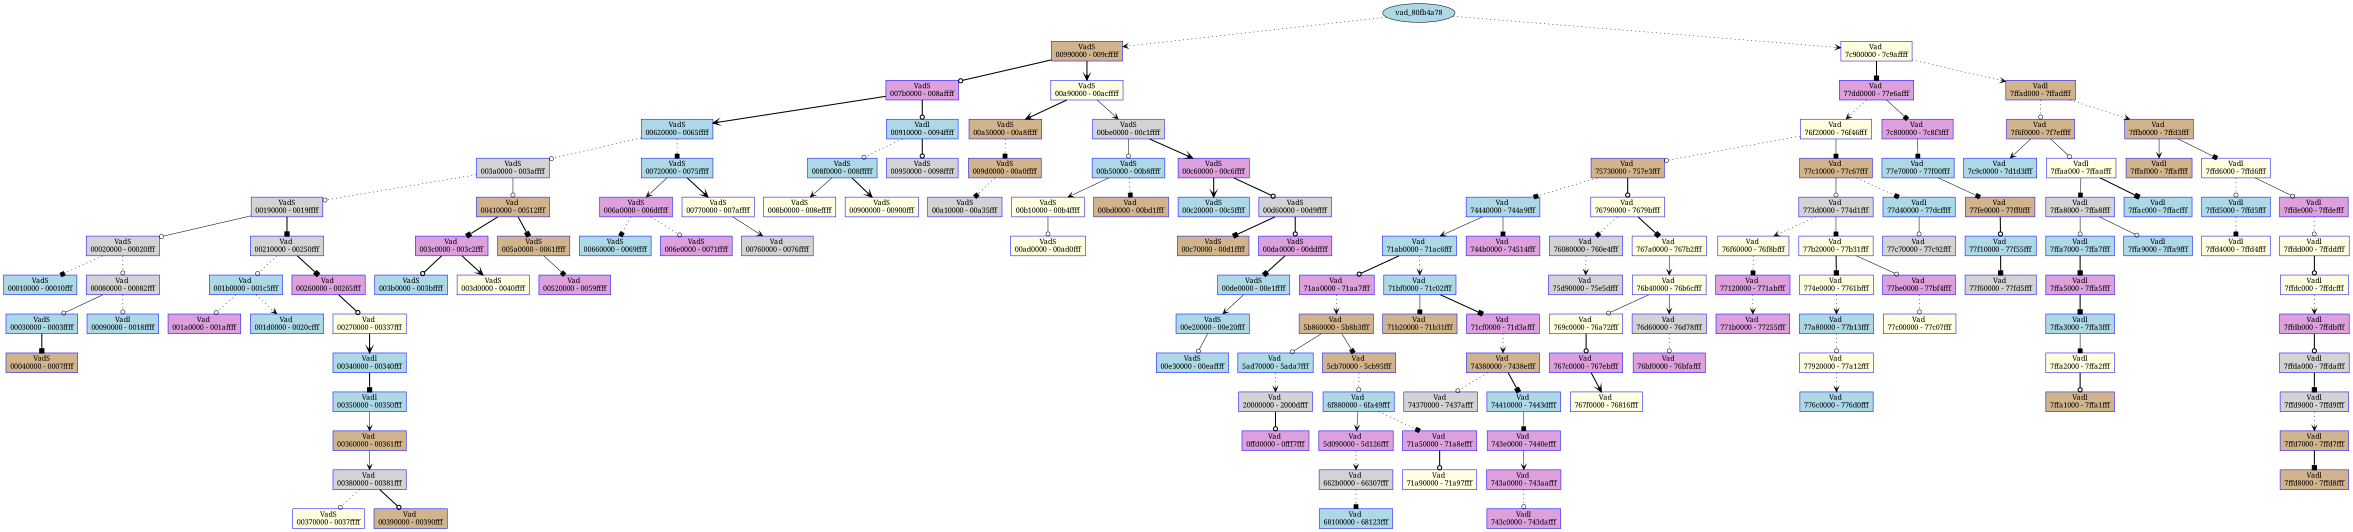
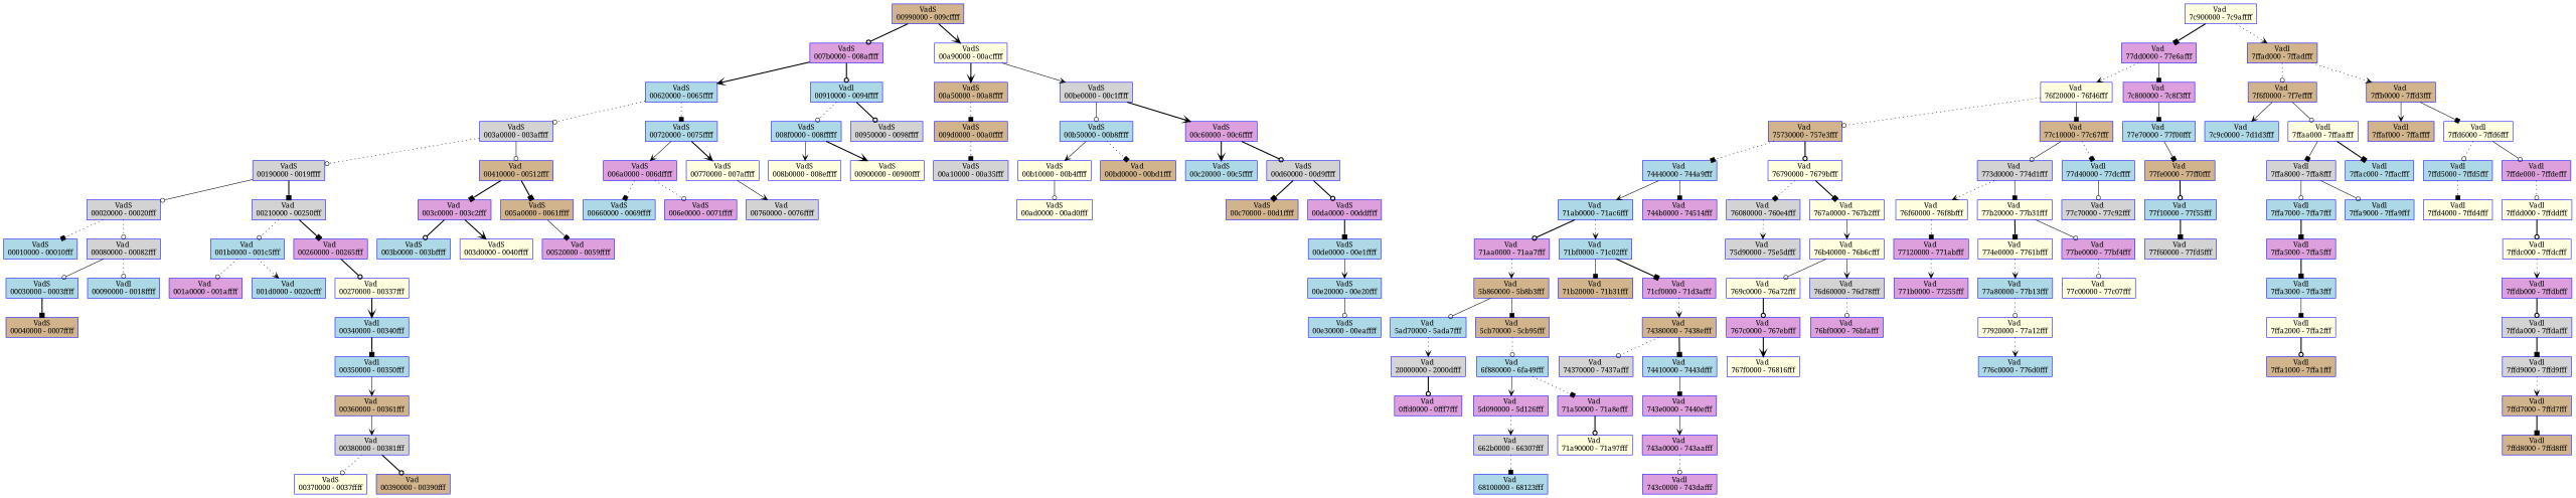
  digraph {
    rankdir=TB
    fontname="Noto Serif"
    node [color=blue fillcolor=lightblue shape=record style=filled fontname="Noto Serif"]
    edge [style=dotted arrowhead=odot fontname="Noto Serif"]
    n1 [fillcolor=tan label="{ VadS\n00990000 - 009cffff }"]
-   vad_80fb4a78 [color="" shape=""]
    n3 [fillcolor=lightyellow label="{ Vad \n7c900000 - 7c9affff }"]
    n4 [fillcolor=plum label="{ VadS\n007b0000 - 008affff }"]
    n5 [fillcolor=lightyellow label="{ VadS\n00a90000 - 00acffff }"]
    n6 [label="{ VadS\n00620000 - 0065ffff }"]
    n7 [label="{ Vadl\n00910000 - 0094ffff }"]
    n8 [fillcolor=lightgrey label="{ VadS\n003a0000 - 003affff }"]
    n9 [label="{ VadS\n00720000 - 0075ffff }"]
    n10 [fillcolor=lightgrey label="{ VadS\n00190000 - 0019ffff }"]
    n11 [fillcolor=tan label="{ Vad \n00410000 - 00512fff }"]
    n12 [fillcolor=lightgrey label="{ VadS\n00020000 - 00020fff }"]
    n13 [fillcolor=lightgrey label="{ Vad \n00210000 - 00250fff }"]
    n14 [label="{ VadS\n00010000 - 00010fff }"]
    n15 [fillcolor=lightgrey label="{ Vad \n00080000 - 00082fff }"]
    n16 [label="{ VadS\n00030000 - 0003ffff }"]
    n17 [label="{ Vadl\n00090000 - 0018ffff }"]
    n18 [fillcolor=tan label="{ VadS\n00040000 - 0007ffff }"]
    n19 [label="{ Vad \n001b0000 - 001c5fff }"]
    n20 [fillcolor=plum label="{ Vad \n00260000 - 00265fff }"]
    n21 [fillcolor=plum label="{ Vad \n001a0000 - 001affff }"]
    n22 [label="{ Vad \n001d0000 - 0020cfff }"]
    n23 [fillcolor=lightyellow label="{ Vad \n00270000 - 00337fff }"]
    n24 [label="{ Vadl\n00340000 - 00340fff }"]
    n25 [label="{ Vadl\n00350000 - 00350fff }"]
    n26 [fillcolor=tan label="{ Vad \n00360000 - 00361fff }"]
    n27 [fillcolor=lightgrey label="{ Vad \n00380000 - 00381fff }"]
    n28 [fillcolor=lightyellow label="{ VadS\n00370000 - 0037ffff }"]
    n29 [fillcolor=tan label="{ Vad \n00390000 - 00390fff }"]
    n30 [fillcolor=plum label="{ Vad \n003c0000 - 003c2fff }"]
    n31 [fillcolor=tan label="{ VadS\n005a0000 - 0061ffff }"]
    n32 [label="{ VadS\n003b0000 - 003bffff }"]
    n33 [fillcolor=lightyellow label="{ VadS\n003d0000 - 0040ffff }"]
    n34 [fillcolor=plum label="{ Vad \n00520000 - 0059ffff }"]
    n35 [fillcolor=plum label="{ VadS\n006a0000 - 006dffff }"]
    n36 [fillcolor=lightyellow label="{ VadS\n00770000 - 007affff }"]
    n37 [label="{ VadS\n00660000 - 0069ffff }"]
    n38 [fillcolor=plum label="{ VadS\n006e0000 - 0071ffff }"]
    n39 [fillcolor=lightgrey label="{ Vad \n00760000 - 0076ffff }"]
    n40 [label="{ VadS\n008f0000 - 008fffff }"]
    n41 [fillcolor=lightgrey label="{ VadS\n00950000 - 0098ffff }"]
    n42 [fillcolor=lightyellow label="{ VadS\n008b0000 - 008effff }"]
    n43 [fillcolor=lightyellow label="{ VadS\n00900000 - 00900fff }"]
    n44 [fillcolor=tan label="{ VadS\n00a50000 - 00a8ffff }"]
    n45 [fillcolor=lightgrey label="{ VadS\n00be0000 - 00c1ffff }"]
    n46 [fillcolor=tan label="{ VadS\n009d0000 - 00a0ffff }"]
    n47 [fillcolor=lightgrey label="{ VadS\n00a10000 - 00a35fff }"]
    n48 [label="{ VadS\n00b50000 - 00b8ffff }"]
    n49 [fillcolor=plum label="{ VadS\n00c60000 - 00c6ffff }"]
    n50 [fillcolor=lightyellow label="{ VadS\n00b10000 - 00b4ffff }"]
    n51 [fillcolor=tan label="{ Vad \n00bd0000 - 00bd1fff }"]
    n52 [fillcolor=lightyellow label="{ VadS\n00ad0000 - 00ad0fff }"]
    n53 [label="{ VadS\n00c20000 - 00c5ffff }"]
    n54 [fillcolor=lightgrey label="{ VadS\n00d60000 - 00d9ffff }"]
    n55 [fillcolor=tan label="{ VadS\n00c70000 - 00d1ffff }"]
    n56 [fillcolor=plum label="{ VadS\n00da0000 - 00ddffff }"]
    n57 [label="{ VadS\n00de0000 - 00e1ffff }"]
    n58 [label="{ VadS\n00e20000 - 00e20fff }"]
    n59 [label="{ VadS\n00e30000 - 00eaffff }"]
    n60 [fillcolor=plum label="{ Vad \n77dd0000 - 77e6afff }"]
    n61 [fillcolor=tan label="{ Vadl\n7ffad000 - 7ffadfff }"]
    n62 [fillcolor=lightyellow label="{ Vad \n76f20000 - 76f46fff }"]
    n63 [fillcolor=plum label="{ Vad \n7c800000 - 7c8f3fff }"]
    n64 [fillcolor=tan label="{ Vad \n75730000 - 757e3fff }"]
    n65 [fillcolor=tan label="{ Vad \n77c10000 - 77c67fff }"]
    n66 [label="{ Vad \n74440000 - 744a9fff }"]
    n67 [fillcolor=lightyellow label="{ Vad \n76790000 - 7679bfff }"]
    n68 [label="{ Vad \n71ab0000 - 71ac6fff }"]
    n69 [fillcolor=plum label="{ Vad \n744b0000 - 74514fff }"]
    n70 [fillcolor=plum label="{ Vad \n71aa0000 - 71aa7fff }"]
    n71 [label="{ Vad \n71bf0000 - 71c02fff }"]
    n72 [fillcolor=tan label="{ Vad \n5b860000 - 5b8b3fff }"]
    n73 [label="{ Vad \n5ad70000 - 5ada7fff }"]
    n74 [fillcolor=tan label="{ Vad \n5cb70000 - 5cb95fff }"]
    n75 [fillcolor=lightgrey label="{ Vad \n20000000 - 2000dfff }"]
    n76 [fillcolor=plum label="{ Vad \n0ffd0000 - 0fff7fff }"]
    n77 [label="{ Vad \n6f880000 - 6fa49fff }"]
    n78 [fillcolor=plum label="{ Vad \n5d090000 - 5d126fff }"]
    n79 [fillcolor=plum label="{ Vad \n71a50000 - 71a8efff }"]
    n80 [fillcolor=lightgrey label="{ Vad \n662b0000 - 66307fff }"]
    n81 [label="{ Vad \n68100000 - 68123fff }"]
    n82 [fillcolor=lightyellow label="{ Vad \n71a90000 - 71a97fff }"]
    n83 [fillcolor=tan label="{ Vad \n71b20000 - 71b31fff }"]
    n84 [fillcolor=plum label="{ Vad \n71cf0000 - 71d3afff }"]
    n85 [fillcolor=tan label="{ Vad \n74380000 - 7438efff }"]
    n86 [fillcolor=lightgrey label="{ Vad \n74370000 - 7437afff }"]
    n87 [label="{ Vad \n74410000 - 7443dfff }"]
    n88 [fillcolor=plum label="{ Vad \n743e0000 - 7440efff }"]
    n89 [fillcolor=plum label="{ Vad \n743a0000 - 743aafff }"]
    n90 [fillcolor=plum label="{ Vadl\n743c0000 - 743dafff }"]
    n91 [fillcolor=lightgrey label="{ Vad \n76080000 - 760e4fff }"]
    n92 [fillcolor=lightyellow label="{ Vad \n767a0000 - 767b2fff }"]
    n93 [fillcolor=lightgrey label="{ Vad \n75d90000 - 75e5dfff }"]
    n94 [fillcolor=lightyellow label="{ Vad \n76b40000 - 76b6cfff }"]
    n95 [fillcolor=lightyellow label="{ Vad \n769c0000 - 76a72fff }"]
    n96 [fillcolor=lightgrey label="{ Vad \n76d60000 - 76d78fff }"]
    n97 [fillcolor=plum label="{ Vad \n767c0000 - 767ebfff }"]
    n98 [fillcolor=lightyellow label="{ Vad \n767f0000 - 76816fff }"]
    n99 [fillcolor=plum label="{ Vad \n76bf0000 - 76bfafff }"]
    n100 [fillcolor=lightgrey label="{ Vad \n773d0000 - 774d1fff }"]
    n101 [label="{ Vadl\n77d40000 - 77dcffff }"]
    n102 [fillcolor=lightyellow label="{ Vad \n76f60000 - 76f8bfff }"]
    n103 [fillcolor=lightyellow label="{ Vad \n77b20000 - 77b31fff }"]
    n104 [fillcolor=plum label="{ Vad \n77120000 - 771abfff }"]
    n105 [fillcolor=plum label="{ Vad \n771b0000 - 77255fff }"]
    n106 [fillcolor=lightyellow label="{ Vad \n774e0000 - 7761bfff }"]
    n107 [fillcolor=plum label="{ Vad \n77be0000 - 77bf4fff }"]
    n108 [label="{ Vad \n77a80000 - 77b13fff }"]
    n109 [fillcolor=lightyellow label="{ Vad \n77920000 - 77a12fff }"]
    n110 [label="{ Vad \n776c0000 - 776d0fff }"]
    n111 [fillcolor=lightyellow label="{ Vad \n77c00000 - 77c07fff }"]
    n112 [fillcolor=lightgrey label="{ Vad \n77c70000 - 77c92fff }"]
    n113 [label="{ Vad \n77e70000 - 77f00fff }"]
    n114 [fillcolor=tan label="{ Vad \n77fe0000 - 77ff0fff }"]
    n115 [label="{ Vad \n77f10000 - 77f55fff }"]
    n116 [fillcolor=lightgrey label="{ Vad \n77f60000 - 77fd5fff }"]
    n117 [fillcolor=tan label="{ Vad \n7f6f0000 - 7f7effff }"]
    n118 [fillcolor=tan label="{ Vad \n7ffb0000 - 7ffd3fff }"]
    n119 [label="{ Vad \n7c9c0000 - 7d1d3fff }"]
    n120 [fillcolor=lightyellow label="{ Vadl\n7ffaa000 - 7ffaafff }"]
    n121 [fillcolor=lightgrey label="{ Vadl\n7ffa8000 - 7ffa8fff }"]
    n122 [label="{ Vadl\n7ffac000 - 7ffacfff }"]
    n123 [label="{ Vadl\n7ffa7000 - 7ffa7fff }"]
    n124 [label="{ Vadl\n7ffa9000 - 7ffa9fff }"]
    n125 [fillcolor=plum label="{ Vadl\n7ffa5000 - 7ffa5fff }"]
    n126 [label="{ Vadl\n7ffa3000 - 7ffa3fff }"]
    n127 [fillcolor=lightyellow label="{ Vadl\n7ffa2000 - 7ffa2fff }"]
    n128 [fillcolor=tan label="{ Vadl\n7ffa1000 - 7ffa1fff }"]
    n129 [fillcolor=tan label="{ Vadl\n7ffaf000 - 7ffaffff }"]
    n130 [fillcolor=lightyellow label="{ Vadl\n7ffd6000 - 7ffd6fff }"]
    n131 [label="{ Vadl\n7ffd5000 - 7ffd5fff }"]
    n132 [fillcolor=plum label="{ Vadl\n7ffde000 - 7ffdefff }"]
    n133 [fillcolor=lightyellow label="{ Vadl\n7ffd4000 - 7ffd4fff }"]
    n134 [fillcolor=lightyellow label="{ Vadl\n7ffdd000 - 7ffddfff }"]
    n135 [fillcolor=lightyellow label="{ Vadl\n7ffdc000 - 7ffdcfff }"]
    n136 [fillcolor=plum label="{ Vadl\n7ffdb000 - 7ffdbfff }"]
    n137 [fillcolor=lightgrey label="{ Vadl\n7ffda000 - 7ffdafff }"]
    n138 [fillcolor=lightgrey label="{ Vadl\n7ffd9000 - 7ffd9fff }"]
    n139 [fillcolor=tan label="{ Vadl\n7ffd7000 - 7ffd7fff }"]
    n140 [fillcolor=tan label="{ Vadl\n7ffd8000 - 7ffd8fff }"]
    n1 -> n4 [style=bold]
    n1 -> n5 [style=bold arrowhead=vee]
-   vad_80fb4a78 -> n1 [arrowhead=vee]
-   vad_80fb4a78 -> n3 [arrowhead=vee]
    n3 -> n60 [style=bold arrowhead=box]
    n3 -> n61 [arrowhead=vee]
    n4 -> n6 [style=bold arrowhead=vee]
    n4 -> n7 [style=bold]
    n5 -> n44 [style=bold arrowhead=vee]
    n5 -> n45 [style=solid arrowhead=vee]
    n6 -> n8
    n6 -> n9 [arrowhead=box]
    n7 -> n40
    n7 -> n41 [style=bold]
    n8 -> n10
    n8 -> n11 [style=solid]
    n9 -> n35 [style=solid arrowhead=vee]
    n9 -> n36 [style=bold arrowhead=vee]
    n10 -> n12 [style=solid]
    n10 -> n13 [style=bold arrowhead=box]
    n11 -> n30 [style=bold arrowhead=box]
    n11 -> n31 [style=bold arrowhead=box]
    n12 -> n14 [arrowhead=box]
    n12 -> n15
    n13 -> n19
    n13 -> n20 [style=bold arrowhead=box]
    n15 -> n16 [style=solid]
    n15 -> n17
    n16 -> n18 [style=bold arrowhead=box]
    n19 -> n21
    n19 -> n22 [arrowhead=vee]
    n20 -> n23 [style=bold]
    n23 -> n24 [style=bold arrowhead=vee]
    n24 -> n25 [style=bold arrowhead=box]
    n25 -> n26 [style=solid arrowhead=vee]
    n26 -> n27 [style=solid arrowhead=vee]
    n27 -> n28
    n27 -> n29 [style=bold]
    n30 -> n32 [style=bold]
    n30 -> n33 [style=bold arrowhead=vee]
    n31 -> n34 [style=solid arrowhead=box]
    n35 -> n37 [arrowhead=box]
    n35 -> n38
    n36 -> n39 [style=solid arrowhead=vee]
    n40 -> n42 [style=solid arrowhead=vee]
    n40 -> n43 [style=bold arrowhead=vee]
    n44 -> n46 [arrowhead=box]
    n45 -> n48 [style=solid]
    n45 -> n49 [style=bold arrowhead=vee]
    n46 -> n47 [arrowhead=box]
    n48 -> n50 [style=solid arrowhead=vee]
    n48 -> n51 [arrowhead=box]
    n49 -> n53 [style=bold arrowhead=vee]
    n49 -> n54 [style=bold]
    n50 -> n52 [style=solid]
    n54 -> n55 [style=bold arrowhead=box]
    n54 -> n56 [style=bold]
    n56 -> n57 [style=bold arrowhead=box]
    n57 -> n58 [style=solid arrowhead=vee]
    n58 -> n59 [style=solid]
    n60 -> n62 [arrowhead=vee]
    n60 -> n63 [style=solid arrowhead=box]
    n61 -> n117
    n61 -> n118 [arrowhead=vee]
    n62 -> n64
    n62 -> n65 [style=solid arrowhead=box]
    n63 -> n113 [style=solid arrowhead=box]
    n64 -> n66 [arrowhead=box]
    n64 -> n67 [style=bold]
    n65 -> n100 [style=solid]
    n65 -> n101 [arrowhead=box]
    n66 -> n68 [style=solid arrowhead=vee]
    n66 -> n69 [style=solid arrowhead=box]
    n67 -> n91 [arrowhead=box]
    n67 -> n92 [style=bold arrowhead=box]
    n68 -> n70 [style=bold]
    n68 -> n71 [arrowhead=vee]
    n70 -> n72 [arrowhead=vee]
    n71 -> n83 [style=solid arrowhead=box]
    n71 -> n84 [style=bold arrowhead=box]
    n72 -> n73 [style=solid]
    n72 -> n74 [style=solid arrowhead=box]
    n73 -> n75 [arrowhead=vee]
    n74 -> n77
    n75 -> n76 [style=bold]
    n77 -> n78 [style=solid arrowhead=vee]
    n77 -> n79 [arrowhead=box]
    n78 -> n80 [arrowhead=vee]
    n79 -> n82 [style=bold]
    n80 -> n81 [arrowhead=box]
    n84 -> n85 [arrowhead=vee]
    n85 -> n86
    n85 -> n87 [style=bold arrowhead=box]
    n87 -> n88 [style=solid arrowhead=box]
    n88 -> n89 [style=solid arrowhead=vee]
    n89 -> n90
    n91 -> n93 [arrowhead=vee]
    n92 -> n94 [style=solid arrowhead=vee]
    n94 -> n95 [style=solid]
    n94 -> n96 [style=solid arrowhead=vee]
    n95 -> n97 [style=bold]
    n96 -> n99
    n97 -> n98 [style=bold arrowhead=vee]
    n100 -> n102 [arrowhead=vee]
    n100 -> n103 [style=solid arrowhead=box]
    n101 -> n112 [style=solid]
    n102 -> n104 [arrowhead=box]
    n103 -> n106 [style=bold arrowhead=box]
    n103 -> n107 [style=solid]
    n104 -> n105 [arrowhead=vee]
    n106 -> n108 [arrowhead=vee]
    n107 -> n111
    n108 -> n109
    n109 -> n110 [arrowhead=vee]
    n113 -> n114 [style=solid arrowhead=box]
    n114 -> n115 [style=bold]
    n115 -> n116 [style=bold arrowhead=box]
    n117 -> n119 [style=solid arrowhead=vee]
    n117 -> n120 [style=solid]
    n118 -> n129 [style=solid arrowhead=vee]
    n118 -> n130 [style=solid arrowhead=box]
    n120 -> n121 [style=solid arrowhead=box]
    n120 -> n122 [style=bold arrowhead=box]
    n121 -> n123 [style=solid]
    n121 -> n124 [style=solid]
    n123 -> n125 [style=bold arrowhead=box]
    n125 -> n126 [style=bold arrowhead=box]
    n126 -> n127 [style=solid arrowhead=box]
    n127 -> n128 [style=bold]
    n130 -> n131
    n130 -> n132 [style=solid]
    n131 -> n133 [arrowhead=box]
    n132 -> n134
    n134 -> n135 [style=bold]
    n135 -> n136 [arrowhead=vee]
    n136 -> n137 [style=bold]
    n137 -> n138 [style=bold arrowhead=box]
    n138 -> n139 [arrowhead=vee]
    n139 -> n140 [style=bold arrowhead=box]
  }
